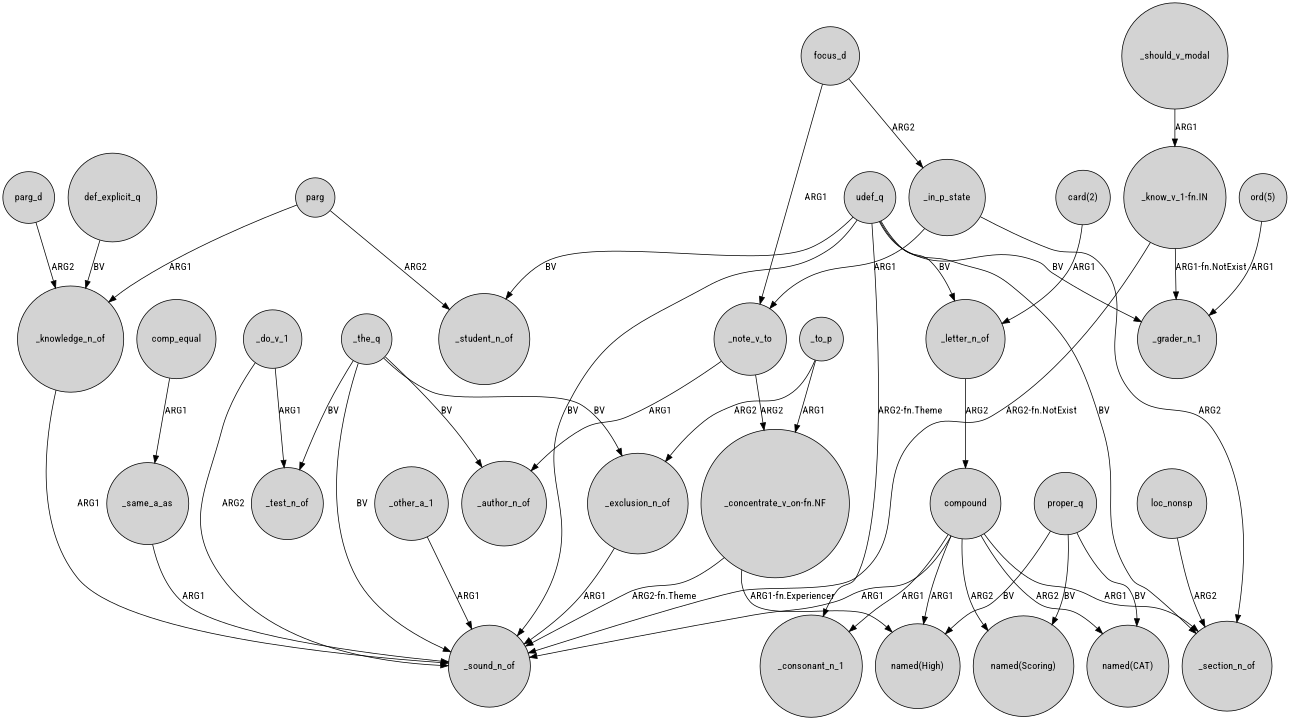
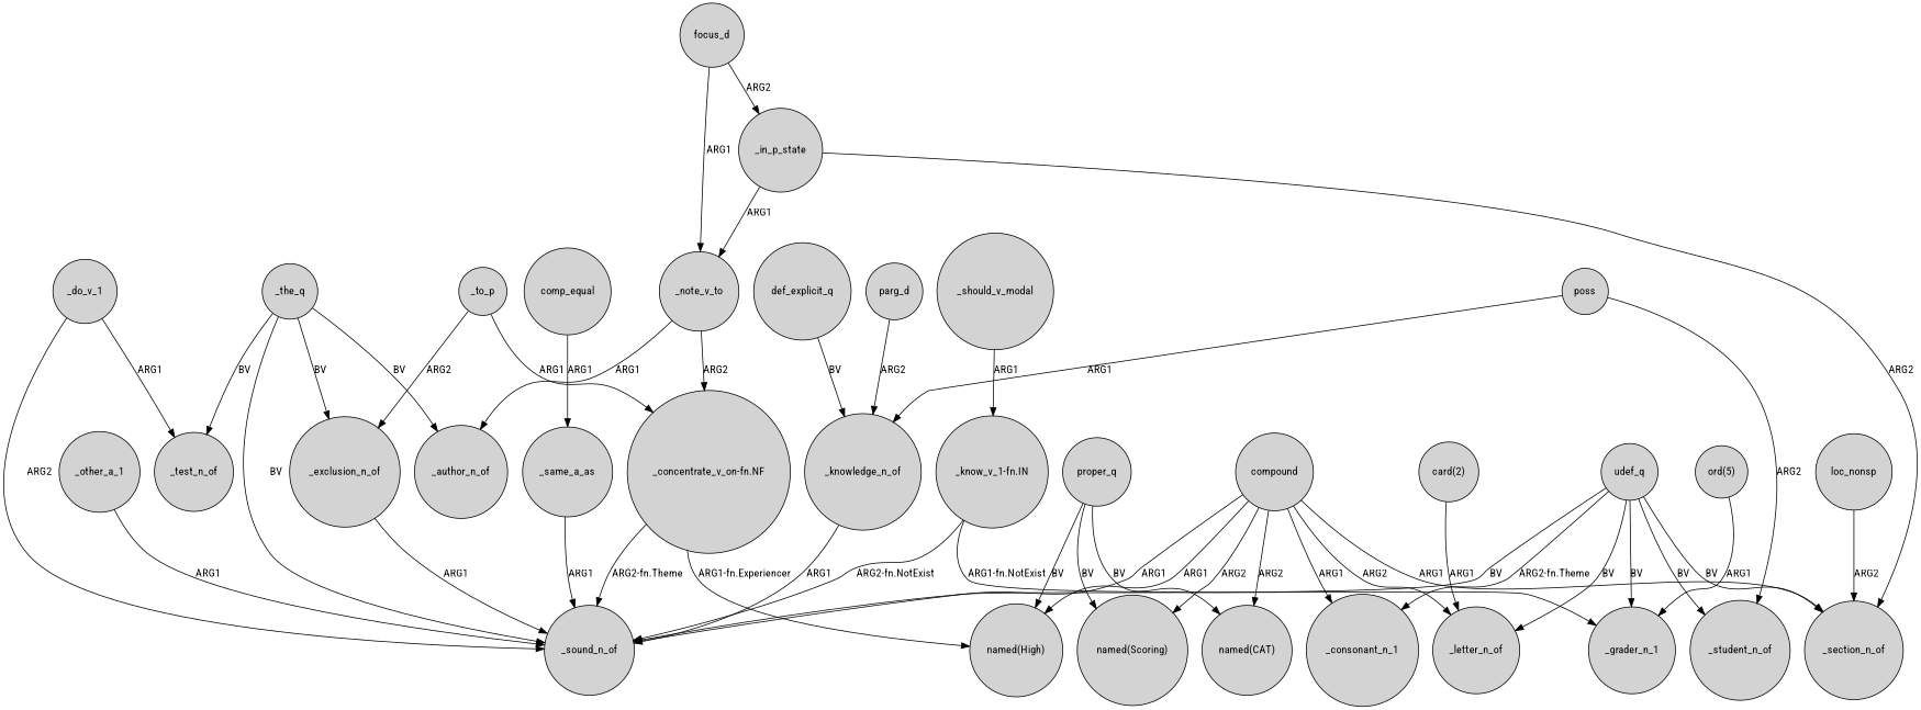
  digraph {
    fontname="Roboto Condensed"
    node [fontname="Roboto Condensed" shape=circle style=filled]
    edge [fontname="Roboto Condensed"]
    _the_q
    _test_n_of
    _exclusion_n_of
    _sound_n_of
    _author_n_of
    compound
    _consonant_n_1
    _letter_n_of
    "named(CAT)"
    _section_n_of
    "named(High)"
    "named(Scoring)"
    _knowledge_n_of
    def_explicit_q
    _note_v_to
    "_concentrate_v_on-fn.NF"
    udef_q
    _student_n_of
    _grader_n_1
-   poss [label=parg]
+   poss
    _do_v_1
    _to_p
    focus_d
    _in_p_state
    proper_q
    parg_d
    "ord(5)"
    "_know_v_1-fn.IN"
    loc_nonsp
    _other_a_1
    _same_a_as
    _should_v_modal
    comp_equal
    "card(2)"
    _the_q -> _test_n_of [label=BV]
    _the_q -> _exclusion_n_of [label=BV]
    _the_q -> _sound_n_of [label=BV]
    _the_q -> _author_n_of [label=BV]
    _exclusion_n_of -> _sound_n_of [label=ARG1]
    compound -> _sound_n_of [label=ARG1]
    compound -> _consonant_n_1 [label=ARG1]
-   _letter_n_of -> compound [label=ARG2]
+   compound -> _letter_n_of [label=ARG2]
    compound -> "named(CAT)" [label=ARG2]
    compound -> _section_n_of [label=ARG1]
    compound -> "named(High)" [label=ARG1]
    compound -> "named(Scoring)" [label=ARG2]
    _knowledge_n_of -> _sound_n_of [label=ARG1]
    def_explicit_q -> _knowledge_n_of [label=BV]
    _note_v_to -> _author_n_of [label=ARG1]
    _note_v_to -> "_concentrate_v_on-fn.NF" [label=ARG2]
    "_concentrate_v_on-fn.NF" -> _sound_n_of [label="ARG2-fn.Theme"]
    "_concentrate_v_on-fn.NF" -> "named(High)" [label="ARG1-fn.Experiencer"]
    udef_q -> _sound_n_of [label=BV]
    udef_q -> _consonant_n_1 [label="ARG2-fn.Theme"]
    udef_q -> _letter_n_of [label=BV]
    udef_q -> _section_n_of [label=BV]
    udef_q -> _student_n_of [label=BV]
    udef_q -> _grader_n_1 [label=BV]
    poss -> _knowledge_n_of [label=ARG1]
    poss -> _student_n_of [label=ARG2]
    _do_v_1 -> _test_n_of [label=ARG1]
    _do_v_1 -> _sound_n_of [label=ARG2]
    _to_p -> _exclusion_n_of [label=ARG2]
    _to_p -> "_concentrate_v_on-fn.NF" [label=ARG1]
    focus_d -> _note_v_to [label=ARG1]
    focus_d -> _in_p_state [label=ARG2]
    _in_p_state -> _section_n_of [label=ARG2]
    _in_p_state -> _note_v_to [label=ARG1]
    proper_q -> "named(CAT)" [label=BV]
    proper_q -> "named(High)" [label=BV]
    proper_q -> "named(Scoring)" [label=BV]
    parg_d -> _knowledge_n_of [label=ARG2]
    "ord(5)" -> _grader_n_1 [label=ARG1]
    "_know_v_1-fn.IN" -> _sound_n_of [label="ARG2-fn.NotExist"]
    "_know_v_1-fn.IN" -> _grader_n_1 [label="ARG1-fn.NotExist"]
    loc_nonsp -> _section_n_of [label=ARG2]
    _other_a_1 -> _sound_n_of [label=ARG1]
    _same_a_as -> _sound_n_of [label=ARG1]
    _should_v_modal -> "_know_v_1-fn.IN" [label=ARG1]
    comp_equal -> _same_a_as [label=ARG1]
    "card(2)" -> _letter_n_of [label=ARG1]
  }
